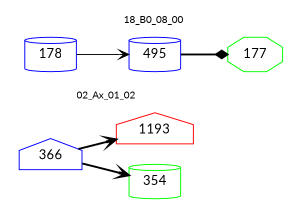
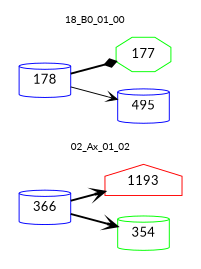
  digraph {
    fontname=Lato
    rankdir=LR
    node [color=blue fontname=Lato shape=cylinder]
    edge [arrowhead=vee color=black fontname=Lato style=bold]
-   n1 [label=366 shape=house]
+   n1 [label=366]
    n2 [color=green label=354]
    n3 [color=red label=1193 shape=house]
    n4 [label=178]
    n5 [label=495]
    n6 [color=green label=177 shape=octagon]
    subgraph cluster_1 {
      color=white
      fontsize=10
      label="02_Ax_01_02"
      n1
      n2
      n3
    }
    subgraph cluster_2 {
      color=white
      fontsize=10
-     label="18_B0_08_00"
+     label="18_B0_01_00"
      n4
      n5
      n6
    }
    n1 -> n2
    n1 -> n3
    n4 -> n5 [style=solid]
-   n5 -> n6 [arrowhead=diamond]
+   n4 -> n6 [arrowhead=diamond]
  }
